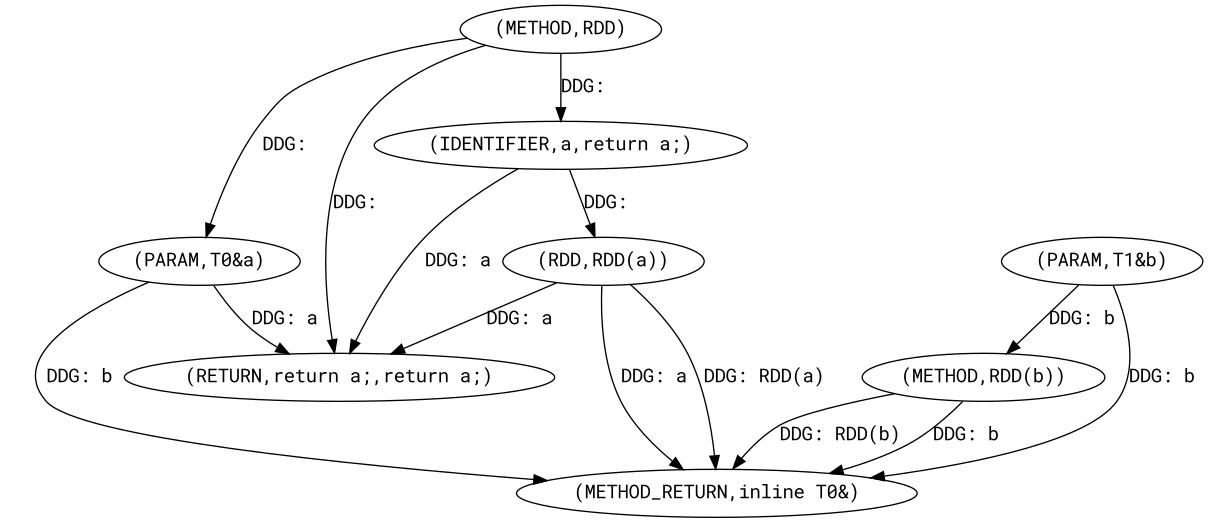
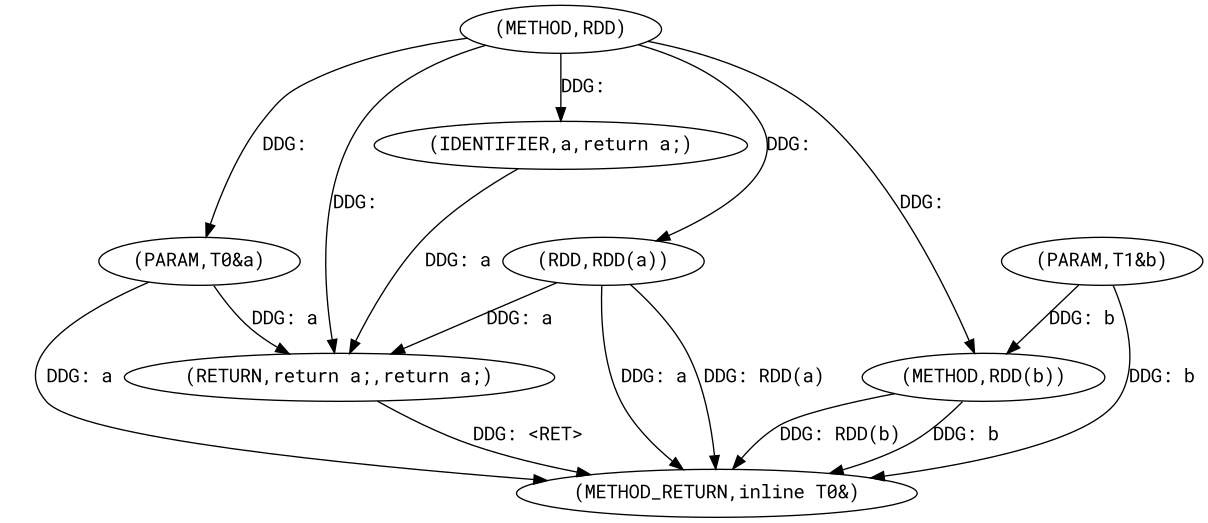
  digraph {
    fontname="Roboto Mono"
    node [fontname="Roboto Mono"]
    edge [fontname="Roboto Mono"]
    n1 [label="(METHOD,RDD)"]
    n2 [label="(PARAM,T0&a)"]
    n3 [label="(RDD,RDD(a))"]
    n4 [label="(METHOD,RDD(b))"]
    n5 [label="(IDENTIFIER,a,return a;)"]
    n6 [label="(RETURN,return a;,return a;)"]
    n7 [label="(METHOD_RETURN,inline T0&)"]
    n8 [label="(PARAM,T1&b)"]
    n1 -> n2 [label="DDG: "]
-   n5 -> n3 [label="DDG: "]
+   n1 -> n3 [label="DDG: "]
+   n1 -> n4 [label="DDG: "]
    n1 -> n5 [label="DDG: "]
    n1 -> n6 [label="DDG: "]
    n2 -> n6 [label="DDG: a"]
-   n2 -> n7 [label="DDG: b"]
+   n2 -> n7 [label="DDG: a"]
    n3 -> n6 [label="DDG: a"]
    n3 -> n7 [label="DDG: a"]
    n3 -> n7 [label="DDG: RDD(a)"]
    n4 -> n7 [label="DDG: b"]
    n4 -> n7 [label="DDG: RDD(b)"]
    n5 -> n6 [label="DDG: a"]
+   n6 -> n7 [label="DDG: <RET>"]
    n8 -> n4 [label="DDG: b"]
    n8 -> n7 [label="DDG: b"]
  }
